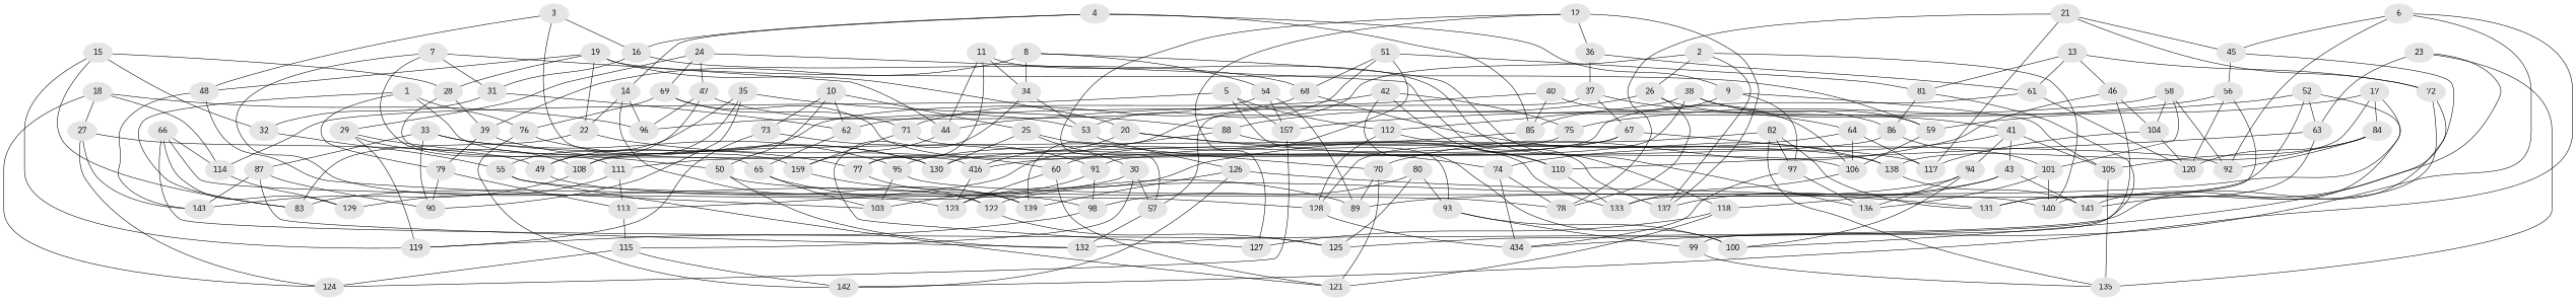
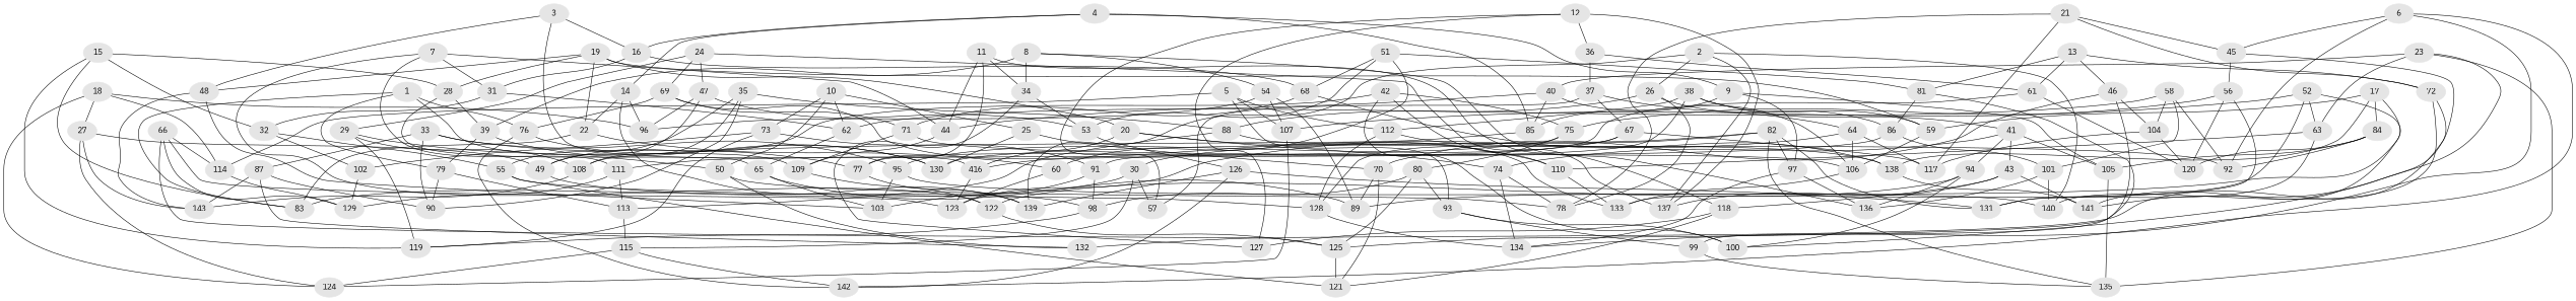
  graph {
    fontname="IBM Plex Sans"
    node [color=gray90 fontname="IBM Plex Sans" style=filled]
    edge [fontname="IBM Plex Sans"]
    1
    76
    79
    83
-   109 [label=159]
+   109
    142
    130
    90
    113
    122
    2
    26
    137
    139
    140
    78
    86
    88
    3
    16
    48
    n22 [label=416]
    31
    68
    28
    39
    65
    143
    103
    123
    4
    9
    14
    85
    97
    105
    22
    96
    108
    5
    93
-   107 [label=157]
+   107
    112
    114
    100
    99
    124
    138
    128
    129
    6
    45
    92
-   134 [label=434]
+   134
    56
    132
    7
    44
    111
    62
    32
    125
    8
    34
    54
    136
    127
    53
    89
    135
    10
    25
    50
    73
    30
    70
    119
+   102
    91
    11
    77
    118
    121
    12
    36
    57
    61
    37
    13
    46
    72
    81
    104
    120
    60
    15
    55
    71
    17
    59
    84
    106
    141
    18
    27
    49
    19
    20
    74
    110
    133
    21
    117
    23
    40
    63
    131
    24
    29
    47
    69
    115
    101
    98
    33
    87
    95
    126
    35
    64
    67
    94
    38
    41
    43
    42
    75
    80
    51
    52
    58
    66
    82
    1 -- 76
    1 -- 79
    1 -- 83
    1 -- 109
    76 -- 142
    76 -- 130
    79 -- 90
    79 -- 113
    109 -- 122
    113 -- 115
    122 -- 125
    2 -- 26
    2 -- 137
    2 -- 139
    2 -- 140
    26 -- 78
    26 -- 86
    26 -- 88
    86 -- n22
    86 -- 101
    88 -- 113
    88 -- 92
    3 -- 16
    3 -- 48
    3 -- n22
    16 -- 31
    16 -- 68
    48 -- 143
    48 -- 103
    n22 -- 123
    31 -- 62
    31 -- 32
    68 -- 138
    68 -- 71
    28 -- 39
    28 -- 65
    39 -- 79
    39 -- 130
    65 -- 103
    65 -- 89
    4 -- 16
    4 -- 9
    4 -- 14
    4 -- 85
    9 -- 85
    9 -- 97
    9 -- 105
    14 -- 139
    14 -- 22
    14 -- 96
    85 -- 108
    97 -- 134
    97 -- 136
    105 -- 135
    22 -- 83
    22 -- 60
    108 -- 143
    5 -- 93
    5 -- 107
    5 -- 112
    5 -- 114
    93 -- 100
    93 -- 99
    107 -- 124
    112 -- 138
    112 -- 128
    114 -- 129
    99 -- 135
    138 -- 141
    128 -- 134
    6 -- 142
    6 -- 45
    6 -- 92
    6 -- 134
    45 -- 56
    45 -- 132
    56 -- 120
    56 -- 131
    56 -- 75
    7 -- 122
    7 -- 31
    7 -- 44
    7 -- 111
    44 -- 109
    111 -- 113
    111 -- 129
    62 -- 65
+   32 -- 102
    32 -- 55
    8 -- 39
    8 -- 34
    8 -- 54
    8 -- 136
    34 -- 127
    34 -- 53
    54 -- 96
    54 -- 107
    54 -- 89
    53 -- 126
    10 -- 62
    10 -- 25
    10 -- 50
    10 -- 73
    25 -- 130
-   25 -- 30
+   82 -- 30
    25 -- 70
    50 -- 78
    50 -- 132
    73 -- 119
+   73 -- 102
    73 -- 91
    30 -- 83
    30 -- 57
    30 -- 115
    70 -- 89
    70 -- 121
+   102 -- 129
    91 -- 103
    91 -- 98
    11 -- 44
    11 -- 34
    11 -- 77
    11 -- 118
    77 -- 139
    118 -- 127
    118 -- 121
    12 -- 137
    12 -- 127
    12 -- 36
    12 -- 57
    36 -- 61
    36 -- 37
-   57 -- 132
    61 -- 77
    61 -- 120
    37 -- 57
    37 -- 64
    37 -- 67
    13 -- 61
    13 -- 46
    13 -- 72
    13 -- 81
    46 -- 125
    46 -- 70
    46 -- 104
    72 -- 140
    72 -- 100
    81 -- 86
    81 -- 99
    104 -- 120
    104 -- 117
    60 -- 123
-   60 -- 121
+   125 -- 121
    15 -- 83
    15 -- 28
    15 -- 32
    15 -- 119
    55 -- 128
    55 -- 121
    71 -- 109
    71 -- 106
    17 -- 138
    17 -- 89
    17 -- 59
    17 -- 84
    59 -- 106
    84 -- 105
    84 -- 92
    84 -- 120
    106 -- 133
    18 -- 96
    18 -- 114
    18 -- 124
    18 -- 27
    27 -- 143
    27 -- 124
    27 -- 49
    49 -- 98
    19 -- 48
    19 -- 28
    19 -- 22
    19 -- 59
    19 -- 20
    20 -- n22
    20 -- 74
    20 -- 110
    74 -- 78
    74 -- 134
    110 -- 133
    21 -- 78
    21 -- 45
    21 -- 72
    21 -- 117
    23 -- 135
    23 -- 141
+   23 -- 40
    23 -- 63
    40 -- 85
    40 -- 44
    40 -- 106
    63 -- 110
    63 -- 131
    24 -- 137
    24 -- 29
    24 -- 47
    24 -- 69
    29 -- 108
    29 -- 50
    29 -- 119
    47 -- 96
    47 -- 53
    47 -- 49
    69 -- 76
    69 -- 71
    69 -- 133
    115 -- 142
    115 -- 124
    101 -- 140
    101 -- 136
    98 -- 119
    33 -- 90
    33 -- 77
    33 -- 87
    33 -- 95
    87 -- 90
    87 -- 143
    87 -- 132
    95 -- 140
    95 -- 103
    126 -- 142
    126 -- 139
    126 -- 131
    35 -- 90
    35 -- 88
    35 -- 108
    35 -- 55
    64 -- 123
    64 -- 106
    64 -- 117
    67 -- 128
    67 -- 117
    67 -- 95
    94 -- 122
    94 -- 100
    94 -- 136
    38 -- 112
    38 -- 91
    38 -- 59
    38 -- 41
    41 -- 105
    41 -- 74
    41 -- 94
    41 -- 43
    43 -- 137
    43 -- 118
    43 -- 141
    42 -- 100
    42 -- 49
    42 -- 110
    42 -- 75
    75 -- 111
+   75 -- 80
    80 -- 93
    80 -- 125
    80 -- 98
    51 -- 68
    51 -- 53
    51 -- 81
    51 -- 60
    52 -- 107
    52 -- 141
    52 -- 133
    52 -- 63
    58 -- 92
    58 -- 62
    58 -- 104
    58 -- 101
    66 -- 123
    66 -- 114
    66 -- 129
    66 -- 125
    82 -- 130
    82 -- 97
    82 -- 135
    82 -- 131
  }
